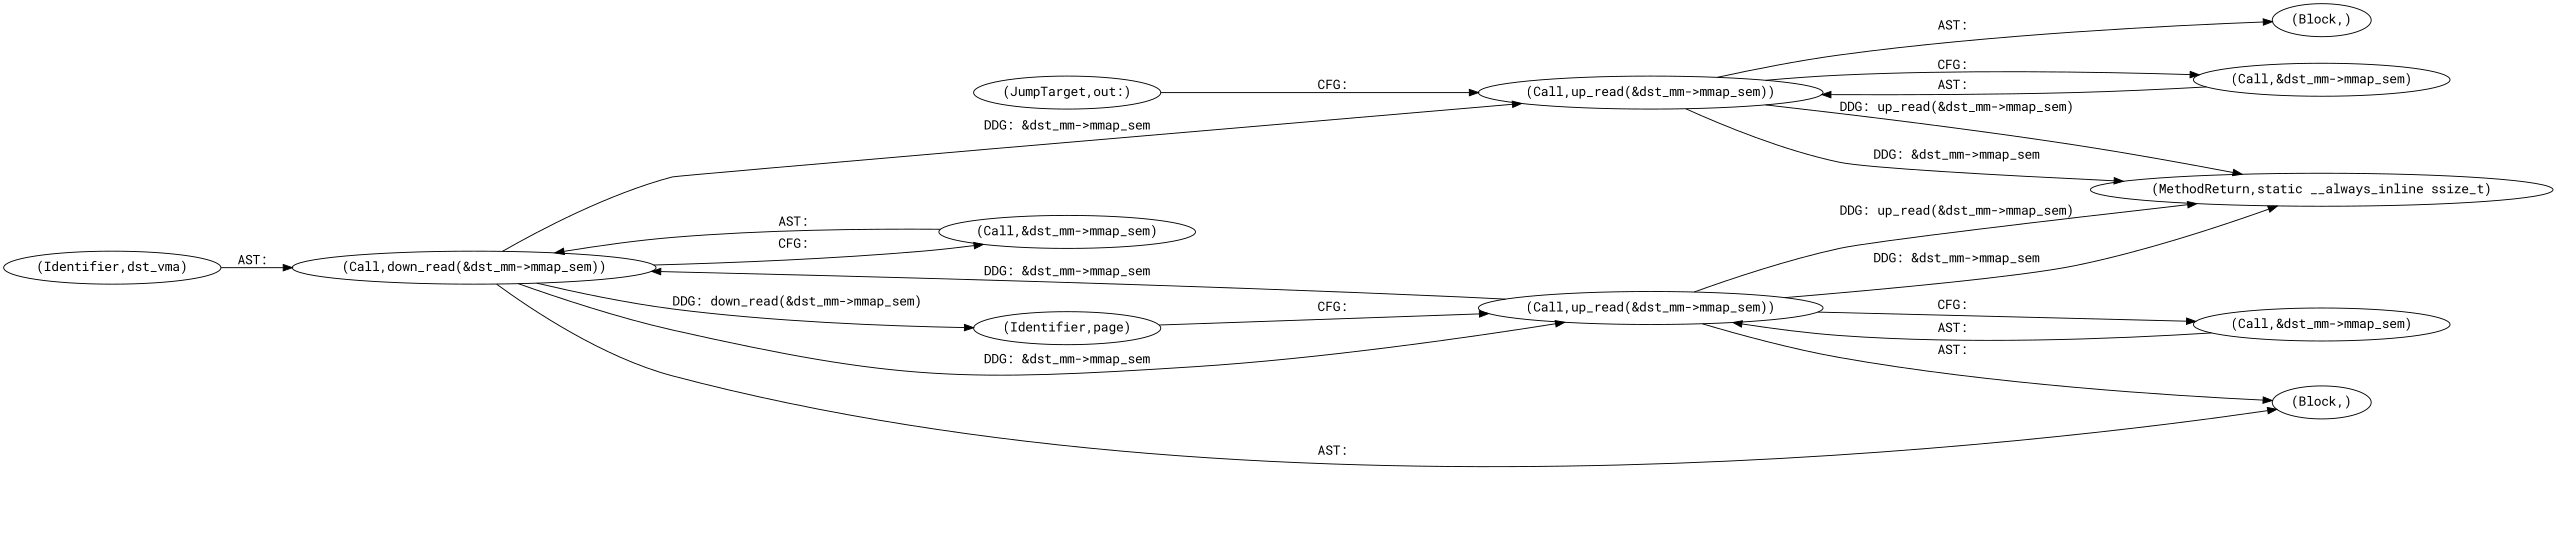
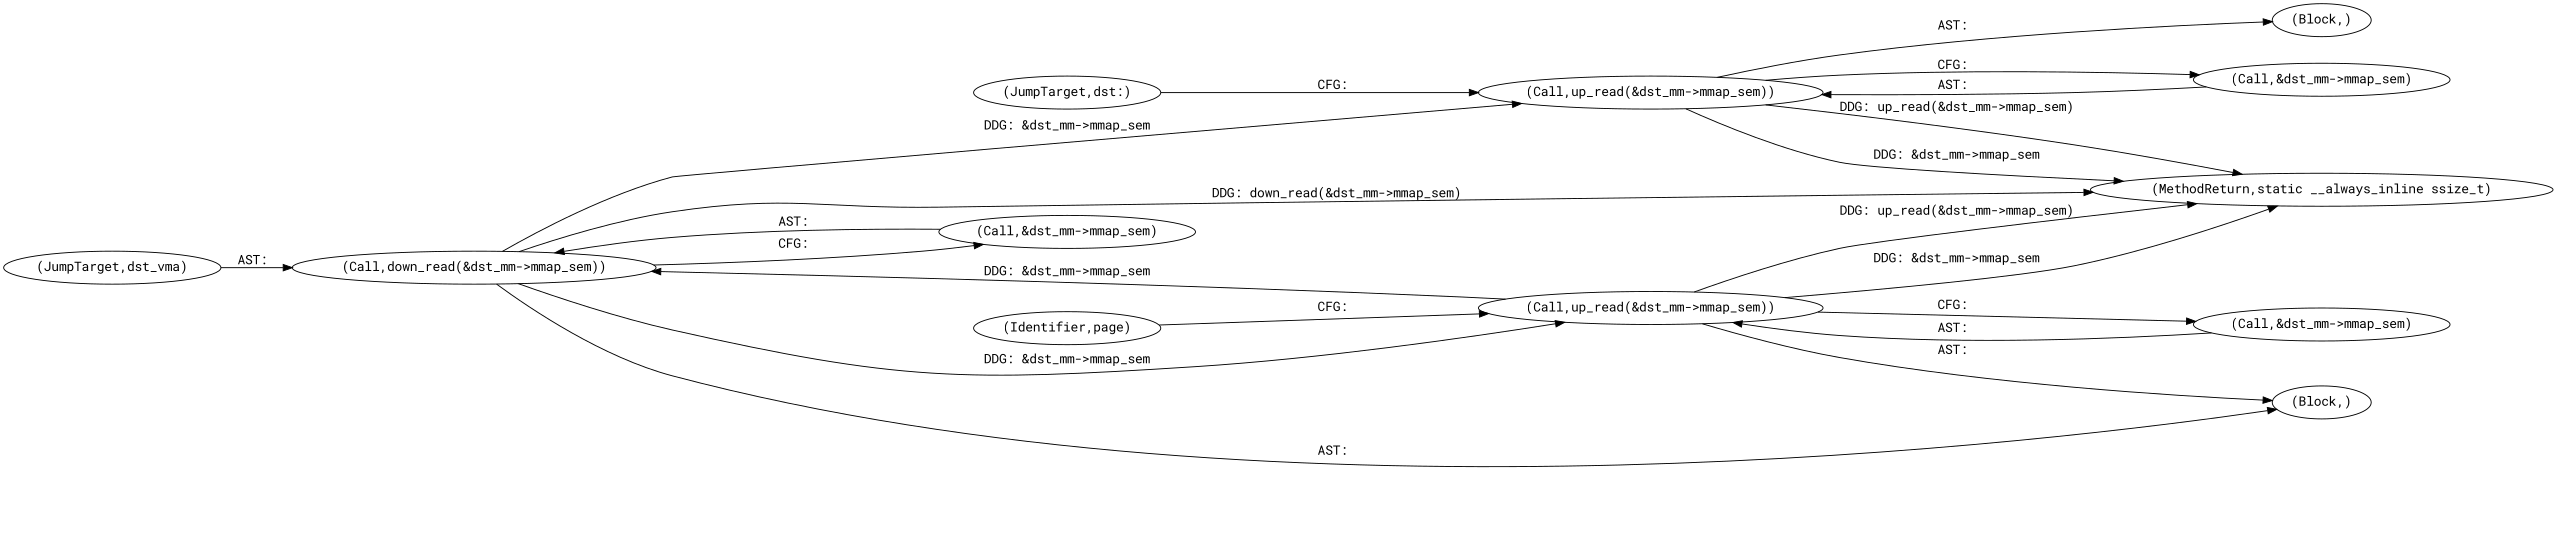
  digraph {
    fontname="Roboto Mono"
    rankdir=LR
    node [fontname="Roboto Mono"]
    edge [fontname="Roboto Mono"]
    n1 [label="(Call,down_read(&dst_mm->mmap_sem))"]
    n2 [label="(Call,up_read(&dst_mm->mmap_sem))"]
    n3 [label="(Call,up_read(&dst_mm->mmap_sem))"]
    n4 [label="(Call,&dst_mm->mmap_sem)"]
    n5 [label="(MethodReturn,static __always_inline ssize_t)"]
    n6 [label="(Block,)"]
    n7 [label="(Call,&dst_mm->mmap_sem)"]
    n8 [label="(Block,)"]
    n9 [label="(Call,&dst_mm->mmap_sem)"]
    n10 [label="(Identifier,page)"]
-   n11 [label="(JumpTarget,out:)"]
-   n12 [label="(Identifier,dst_vma)"]
+   n11 [label="(JumpTarget,dst:)"]
+   n12 [label="(JumpTarget,dst_vma)"]
    n1 -> n2 [label="DDG: &dst_mm->mmap_sem"]
    n1 -> n3 [label="DDG: &dst_mm->mmap_sem"]
    n1 -> n4 [label="CFG: "]
-   n1 -> n10 [label="DDG: down_read(&dst_mm->mmap_sem)"]
+   n1 -> n5 [label="DDG: down_read(&dst_mm->mmap_sem)"]
    n1 -> n6 [label="AST: "]
    n2 -> n1 [label="DDG: &dst_mm->mmap_sem"]
    n2 -> n5 [label="DDG: up_read(&dst_mm->mmap_sem)"]
    n2 -> n5 [label="DDG: &dst_mm->mmap_sem"]
    n2 -> n6 [label="AST: "]
    n2 -> n7 [label="CFG: "]
    n3 -> n5 [label="DDG: up_read(&dst_mm->mmap_sem)"]
    n3 -> n5 [label="DDG: &dst_mm->mmap_sem"]
    n3 -> n8 [label="AST: "]
    n3 -> n9 [label="CFG: "]
    n4 -> n1 [label="AST: "]
    n7 -> n2 [label="AST: "]
    n9 -> n3 [label="AST: "]
    n10 -> n2 [label="CFG: "]
    n11 -> n3 [label="CFG: "]
    n12 -> n1 [label="AST: "]
  }
